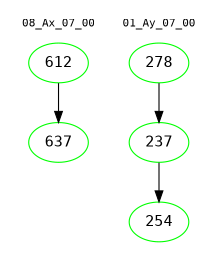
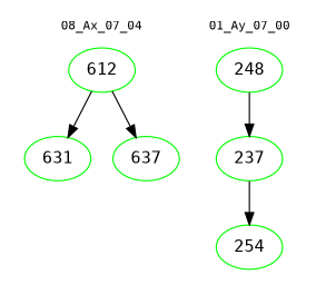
  digraph {
    fontname="DejaVu Sans Mono"
    node [color=green fontname="DejaVu Sans Mono"]
    edge [color=black fontname="DejaVu Sans Mono"]
    n1 [label=612]
+   n2 [label=631]
    n3 [label=637]
    n4 [label=237]
    n5 [label=254]
-   n6 [label=278]
+   n6 [label=248]
    subgraph cluster_1 {
      color=white
      fontsize=10
-     label="08_Ax_07_00"
+     label="08_Ax_07_04"
      n1
+     n2
      n3
    }
    subgraph cluster_2 {
      color=white
      fontsize=10
      label="01_Ay_07_00"
      n4
      n5
      n6
    }
+   n1 -> n2
    n1 -> n3
    n4 -> n5
    n6 -> n4
  }
